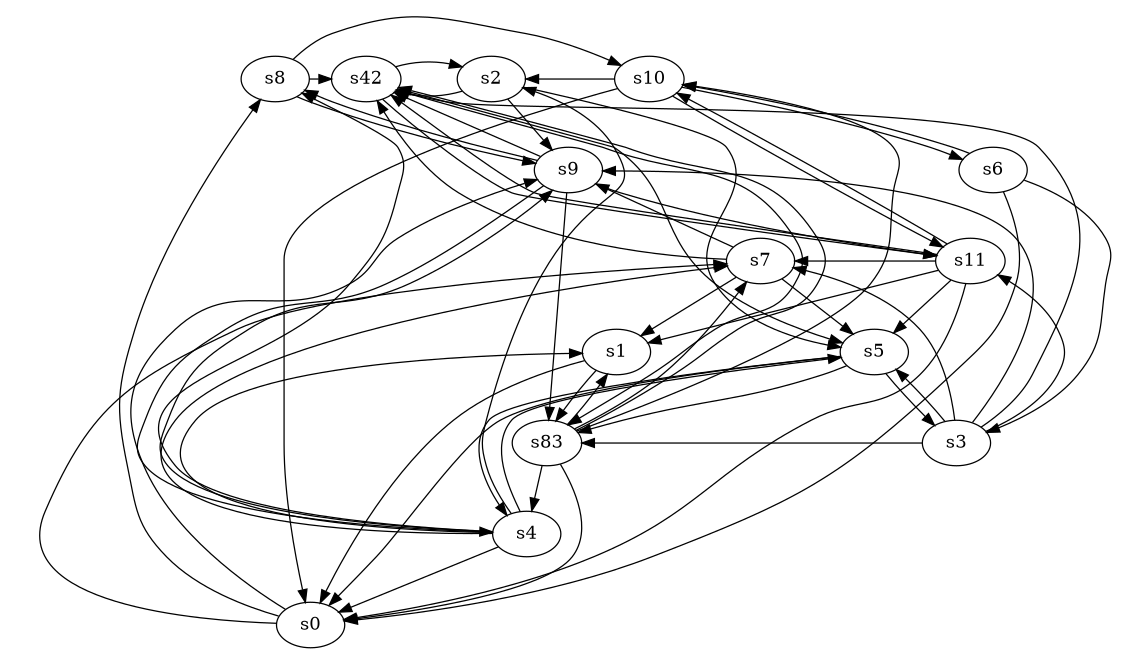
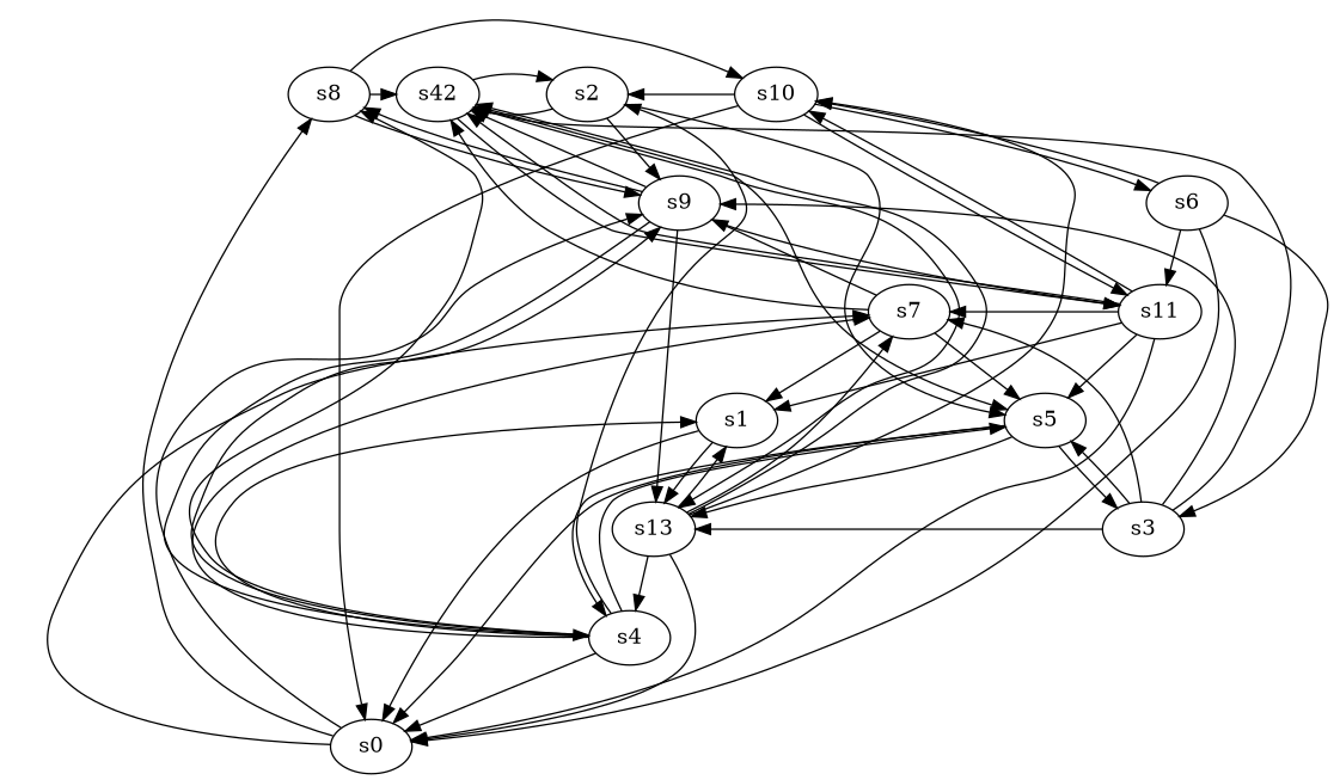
  digraph {
    node [player=0]
    s0
    s7
    s8 [player=1]
    s9 [player=1]
    s4
    s1
    s2
    s5
    n9 [label=s42]
    s10
-   s13 [label=s83]
+   s13
    s11 [player=1]
    s3
    s6
    s0 -> s7 [constraint="time == 6"]
    s0 -> s8 [constraint="time % 2 == 1 && time % 5 == 4"]
    s0 -> s9 [constraint="time % 4 == 2 && time % 5 == 0"]
    s7 -> s9 [constraint="!(time % 3 == 0)"]
    s7 -> s1
    s7 -> s5
    s7 -> n9 [constraint="!(time % 5 == 3)"]
    s8 -> s9 [constraint="time % 4 == 3 || time % 4 == 1"]
    s8 -> n9 [constraint="time == 10 || time == 13 || time == 16 || time == 18"]
    s8 -> s10 [constraint="time % 2 == 1"]
    s9 -> s8 [constraint="time == 0 || time == 2 || time == 7 || time == 9 || time == 13"]
    s9 -> s4 [constraint="time % 2 == 1 && time % 3 == 1"]
    s9 -> n9 [constraint="time % 4 == 1 && time % 5 == 0"]
    s9 -> s13
    s9 -> s11
    s4 -> s0
    s4 -> s7 [constraint="!(time % 5 == 0)"]
    s4 -> s8 [constraint="time % 7 == 6"]
    s4 -> s9 [constraint="time % 2 == 0 && time % 5 == 3"]
    s4 -> s1 [constraint="time % 4 == 2 || time % 2 == 0"]
    s4 -> s2 [constraint="time % 4 == 3 && time % 5 == 3"]
    s4 -> s5 [constraint="time % 5 == 1 || time % 4 == 1"]
    s1 -> s0 [constraint="time == 0 || time == 7 || time == 14 || time == 17 || time == 23"]
    s1 -> s13 [constraint="time % 2 == 1 || time % 4 == 1"]
    s2 -> s9 [constraint="time % 4 == 3 && time % 5 == 3"]
    s2 -> s5 [constraint="time == 5 || time == 6 || time == 8 || time == 16 || time == 19"]
    s2 -> n9 [constraint="time % 3 == 2 && time % 4 == 0"]
    s5 -> s0 [constraint="time % 6 == 4"]
    s5 -> s4 [constraint="!(time % 3 == 0)"]
    s5 -> s13
    s5 -> s3
    n9 -> s2 [constraint="time % 4 == 1"]
    n9 -> s5 [constraint="time == 1"]
    n9 -> s13 [constraint="time % 3 == 0 || time % 4 == 3"]
    n9 -> s11 [constraint="time == 8 || time == 19"]
    s10 -> s0
    s10 -> s2 [constraint="time % 4 == 2 && time % 4 == 0"]
    s10 -> s11
    s10 -> s6
    s13 -> s0 [constraint="time % 2 == 1 && time % 5 == 4"]
    s13 -> s7 [constraint="time % 4 == 1 && time % 3 == 1"]
    s13 -> s4
    s13 -> s1 [constraint="!(time % 5 == 3)"]
    s13 -> n9 [constraint="!(time % 3 == 1)"]
    s13 -> s10 [constraint="time % 2 == 0 && time % 4 == 2"]
    s11 -> s0 [constraint="time % 2 == 0"]
    s11 -> s7 [constraint="!(time % 3 == 0)"]
    s11 -> s1 [constraint="time == 14"]
    s11 -> s5
    s11 -> n9 [constraint="time % 2 == 1"]
    s11 -> s10 [constraint="time % 3 == 1"]
    s3 -> s7 [constraint="time % 3 == 0 && time % 3 == 0"]
    s3 -> s9 [constraint="!(time % 3 == 0)"]
    s3 -> s5 [constraint="!(time % 5 == 1)"]
    s3 -> n9 [constraint="!(time % 3 == 1)"]
    s3 -> s13 [constraint="time == 3 || time == 9"]
    s6 -> s0 [constraint="time % 2 == 1"]
    s6 -> s10 [constraint="time % 3 == 2"]
-   s3 -> s11
+   s6 -> s11
    s6 -> s3 [constraint="!(time % 2 == 0)"]
  }
